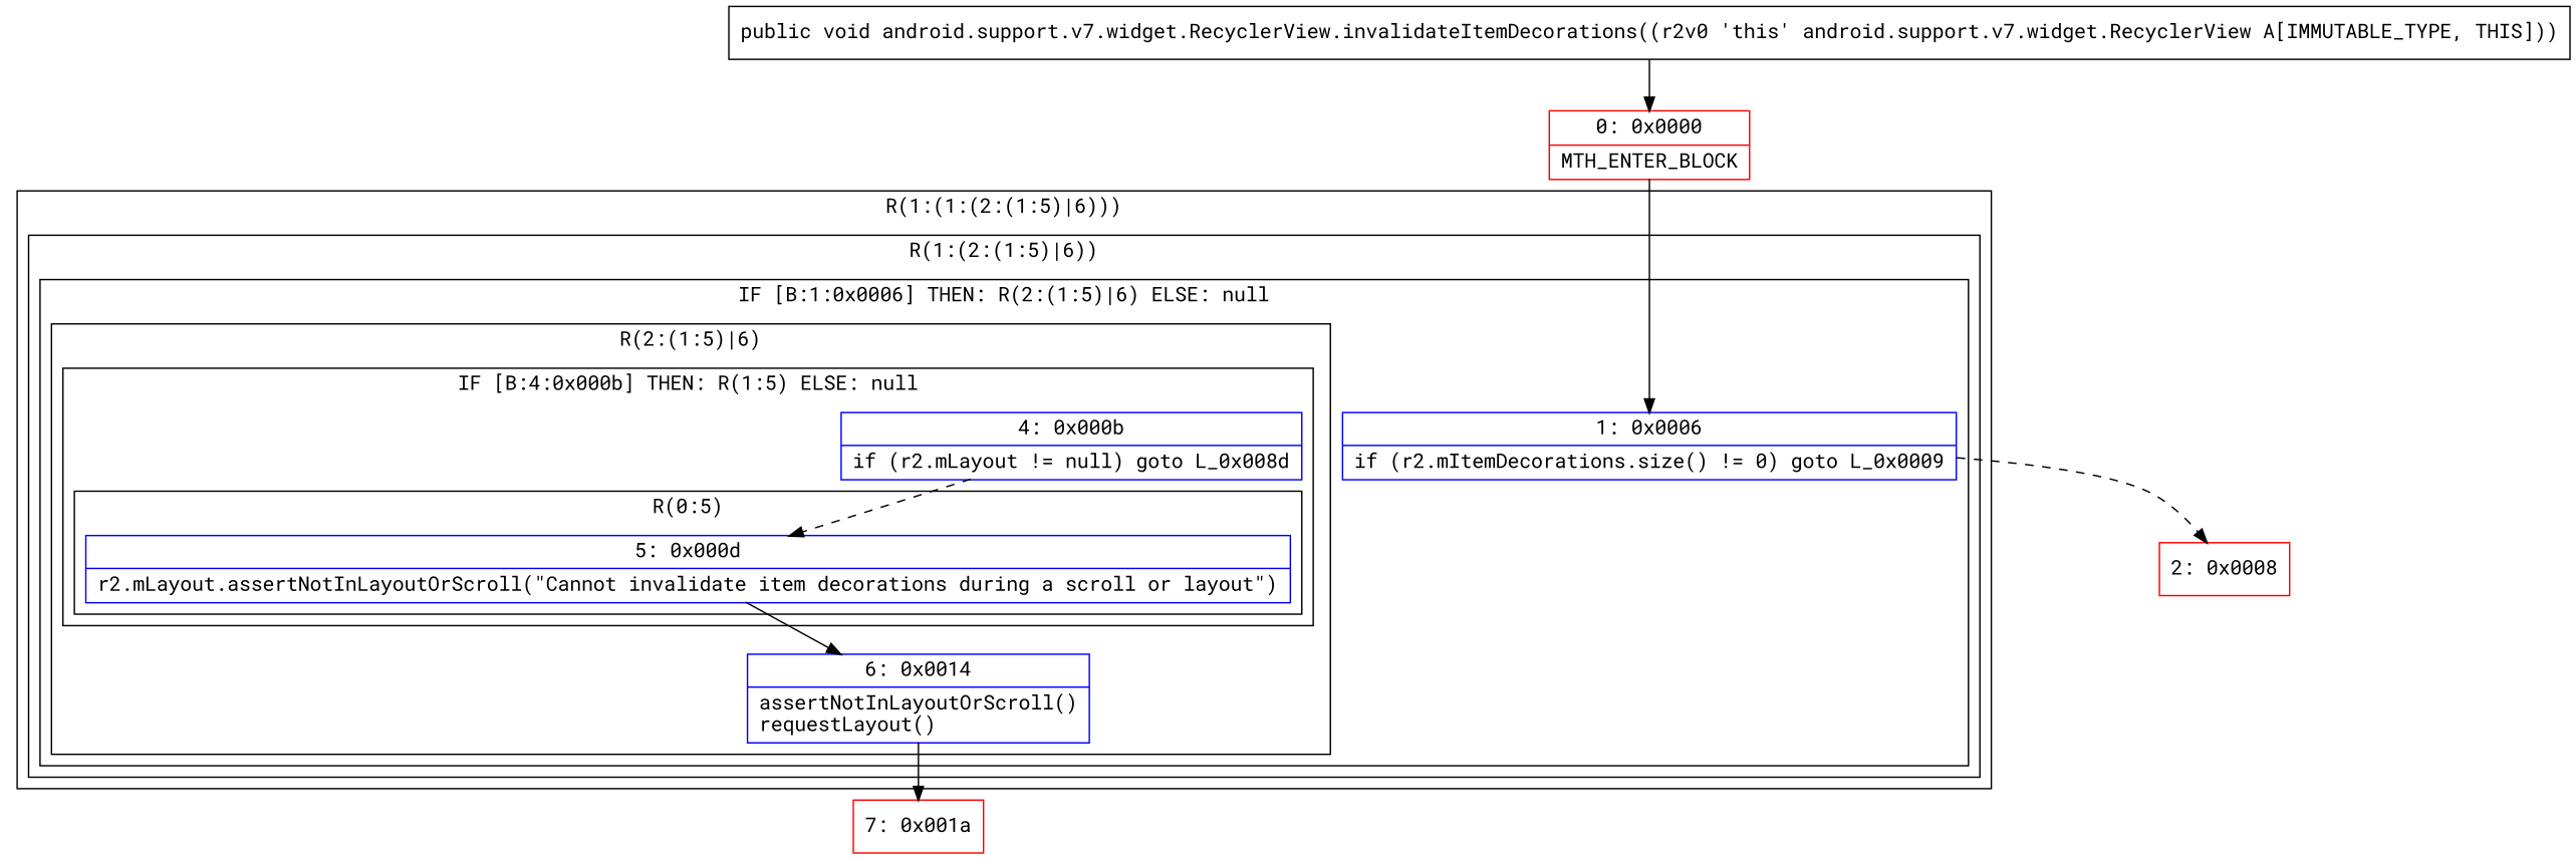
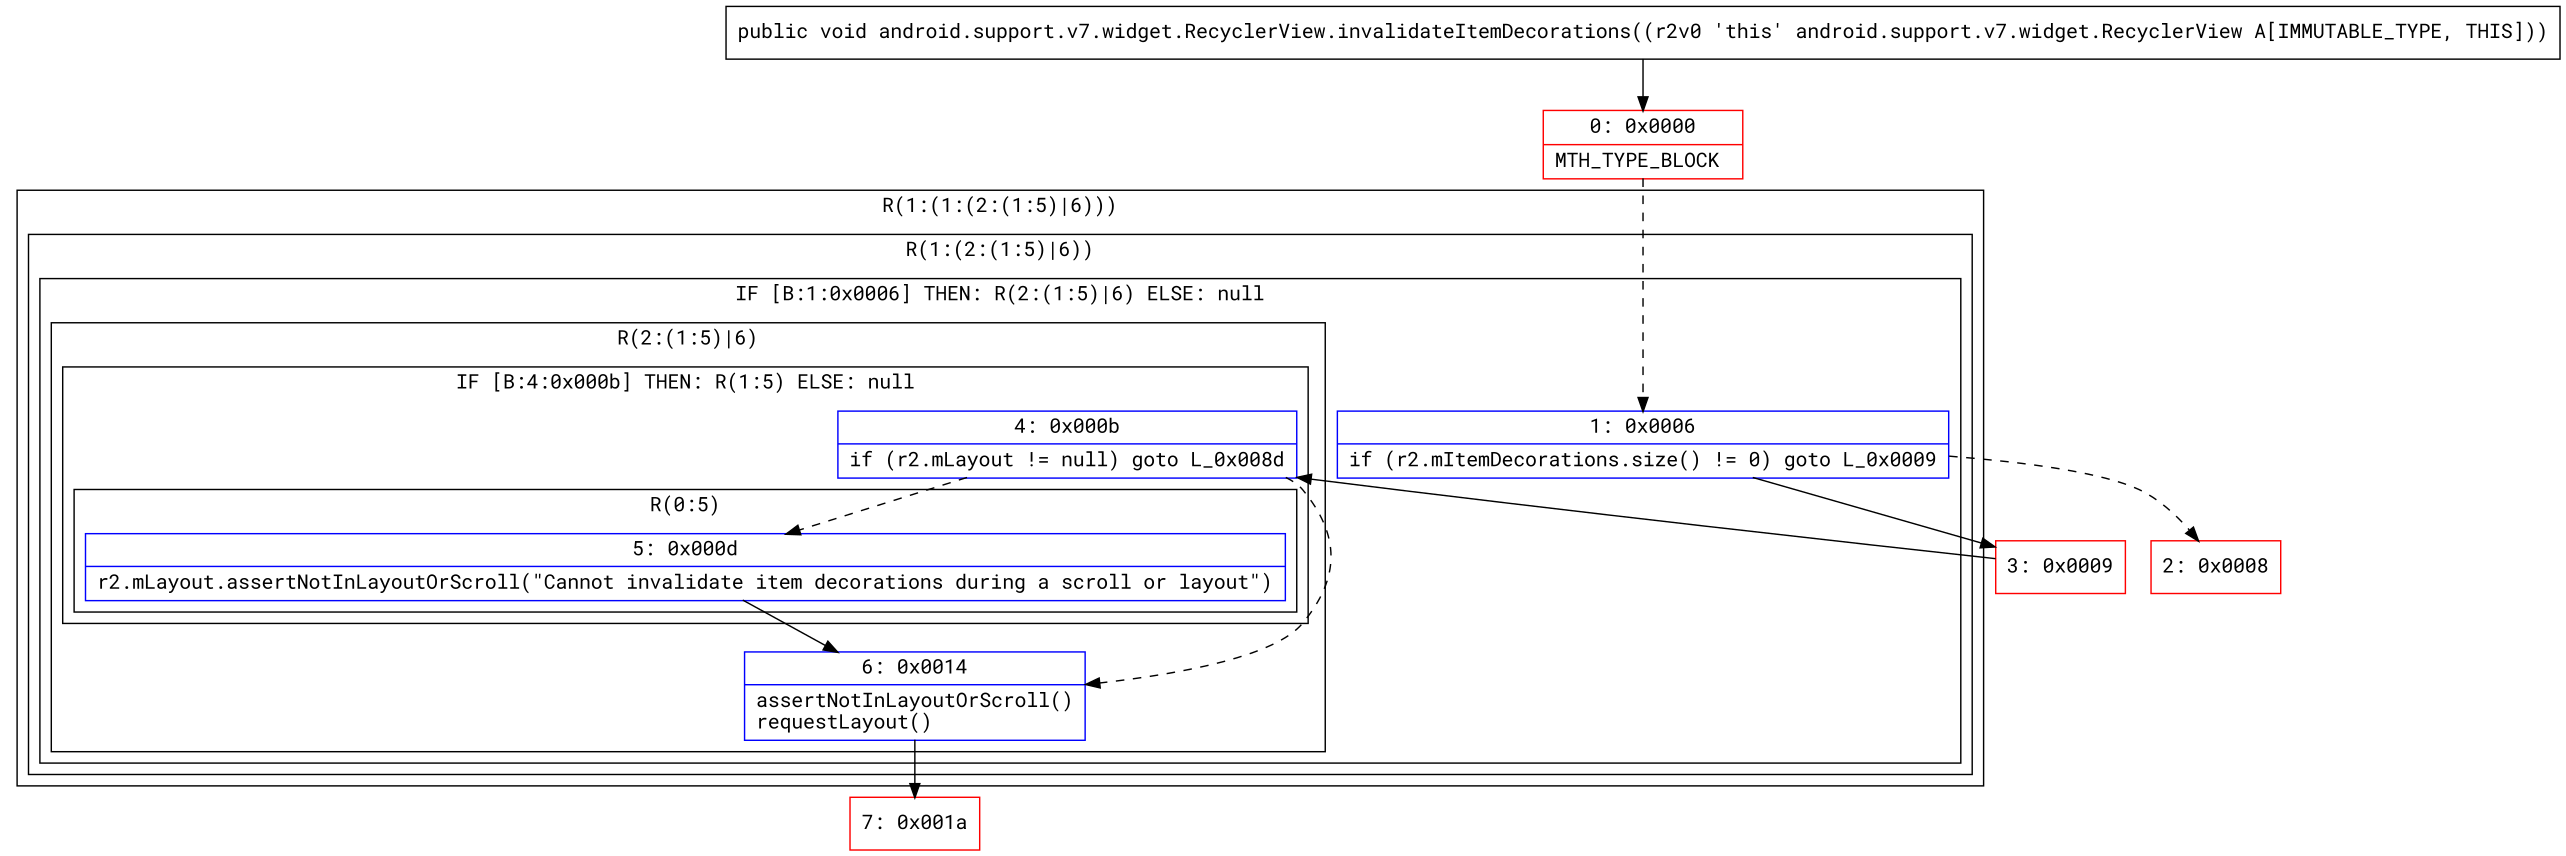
  digraph {
    fontname="Roboto Mono"
    node [color=blue fontname="Roboto Mono" shape=record]
    edge [fontname="Roboto Mono"]
    n1 [label="{5\:\ 0x000d|r2.mLayout.assertNotInLayoutOrScroll(\"Cannot invalidate item decorations during a scroll or layout\")\l}"]
    n2 [label="{4\:\ 0x000b|if (r2.mLayout != null) goto L_0x008d\l}"]
    n3 [label="{6\:\ 0x0014|assertNotInLayoutOrScroll()\lrequestLayout()\l}"]
    n4 [label="{1\:\ 0x0006|if (r2.mItemDecorations.size() != 0) goto L_0x0009\l}"]
    n5 [color=red label="{7\:\ 0x001a}"]
    n6 [color=red label="{2\:\ 0x0008}"]
-   n8 [color=red label="{0\:\ 0x0000|MTH_ENTER_BLOCK\l}"]
+   n7 [color=red label="{3\:\ 0x0009}"]
+   n8 [color=red label="{0\:\ 0x0000|MTH_TYPE_BLOCK\l}"]
    n9 [label="{public void android.support.v7.widget.RecyclerView.invalidateItemDecorations((r2v0 'this' android.support.v7.widget.RecyclerView A[IMMUTABLE_TYPE, THIS])) }" color=""]
    subgraph cluster_1 {
      label="R(1:(1:(2:(1:5)|6)))"
      subgraph cluster_2 {
        label="R(1:(2:(1:5)|6))"
        subgraph cluster_3 {
          label="IF [B:1:0x0006] THEN: R(2:(1:5)|6) ELSE: null"
          n4
          subgraph cluster_4 {
            label="R(2:(1:5)|6)"
            n3
            subgraph cluster_5 {
              label="IF [B:4:0x000b] THEN: R(1:5) ELSE: null"
              n2
              subgraph cluster_6 {
                label="R(0:5)"
                n1
              }
            }
          }
        }
      }
    }
    n1 -> n3
    n2 -> n1 [style=dashed]
+   n2 -> n3 [style=dashed]
    n3 -> n5
    n4 -> n6 [style=dashed]
-   n8 -> n4
+   n4 -> n7
+   n7 -> n2
+   n8 -> n4 [style=dashed]
    n9 -> n8
  }
